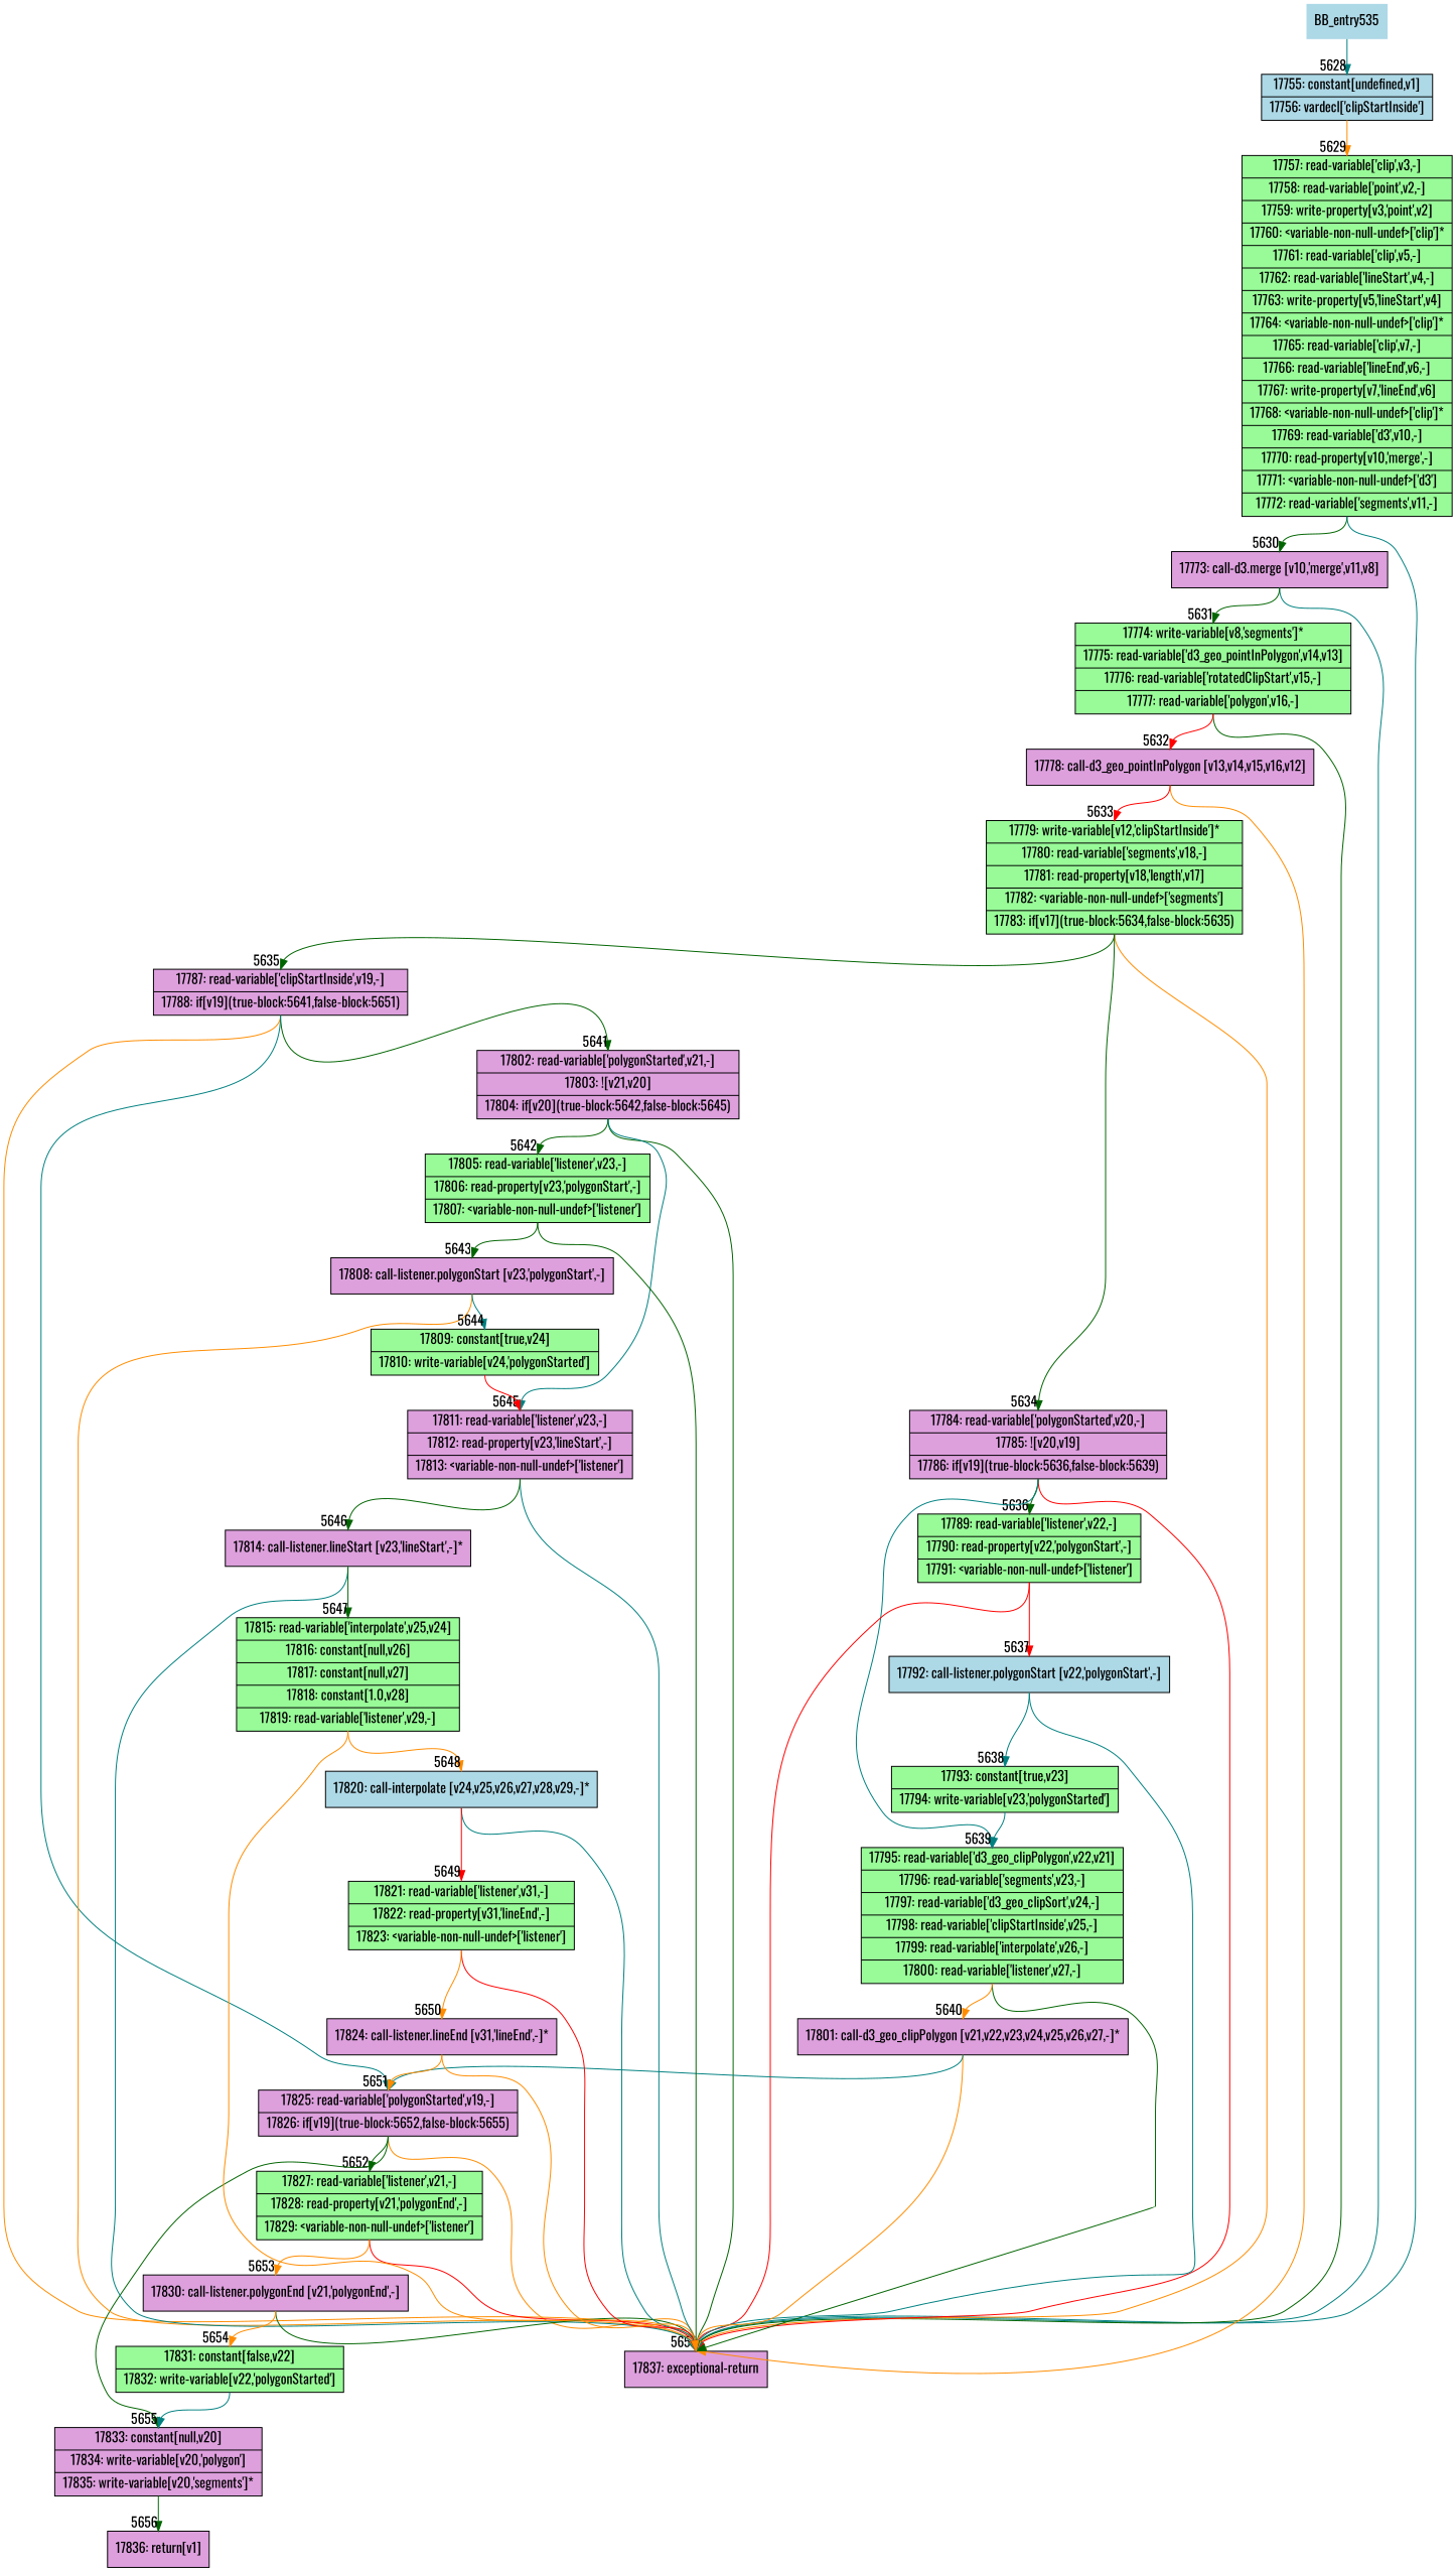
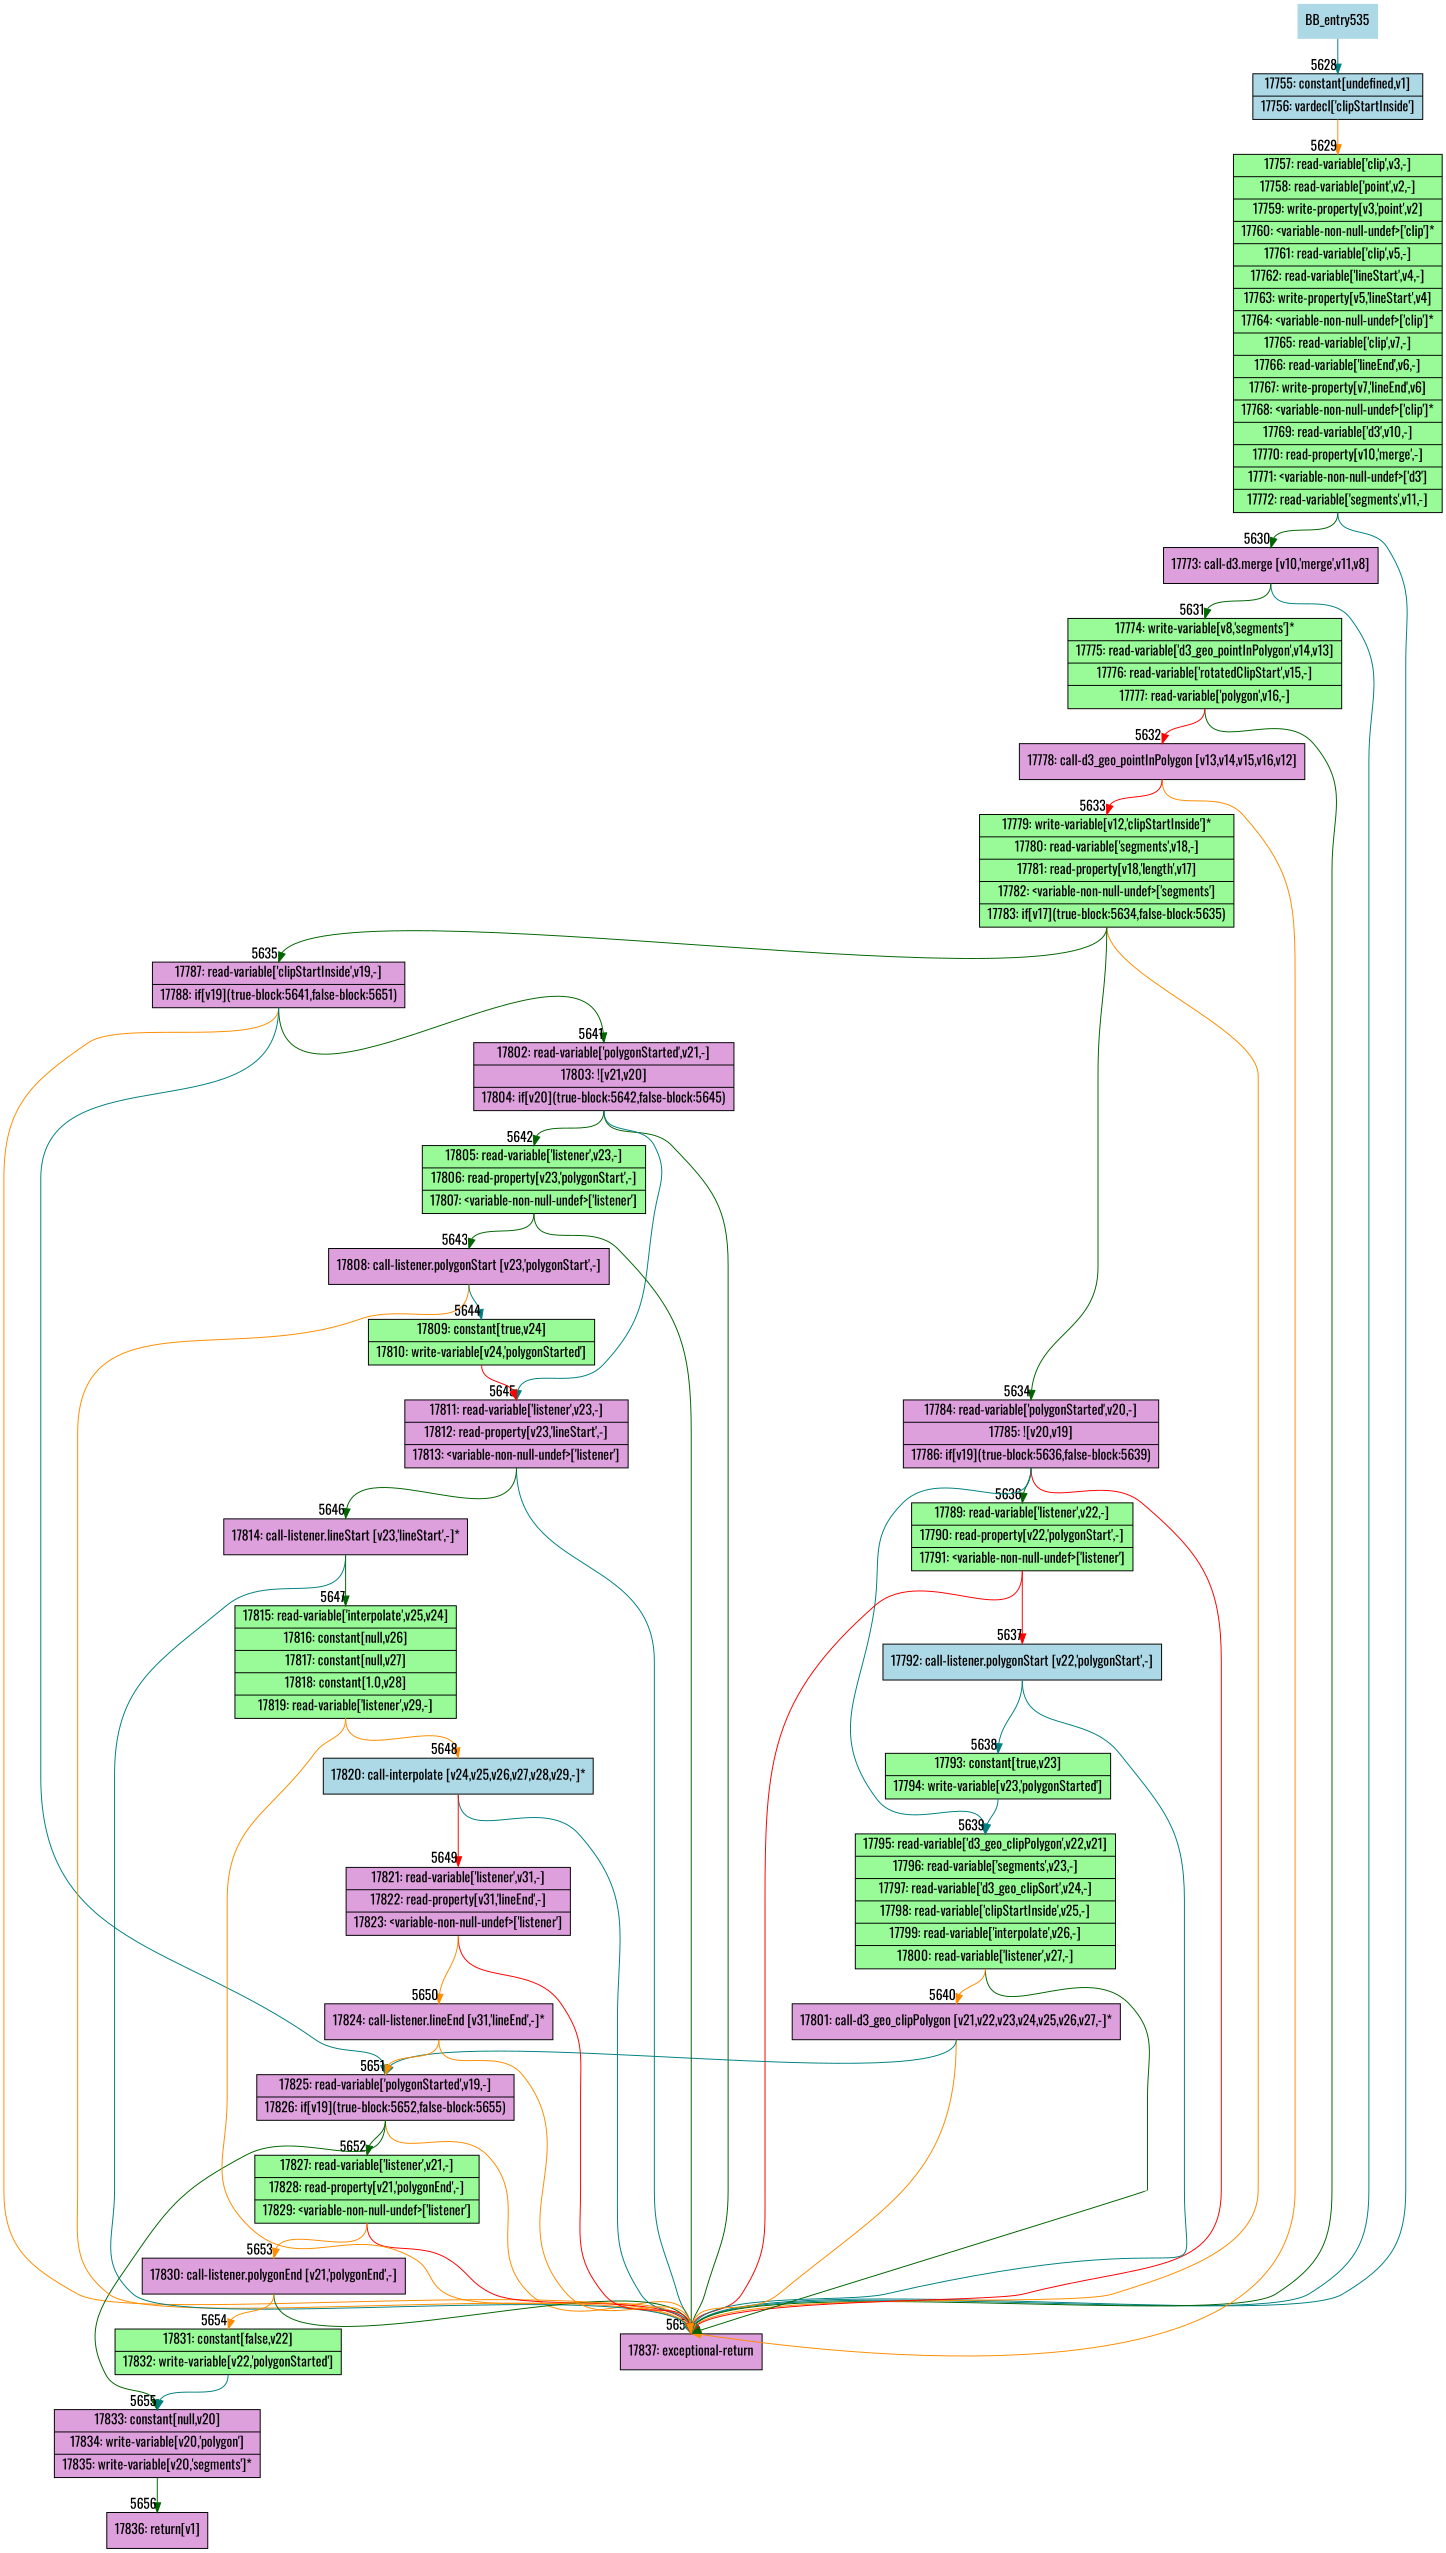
  digraph {
    fontname=Oswald
    rankdir=TD
    node [fillcolor=plum fontname=Oswald shape=record style=filled]
    edge [color=darkgreen fontname=Oswald headport=n tailport=s]
    BB_entry535 [fillcolor=lightblue shape=none]
    n2 [fillcolor=lightblue label="{17755: constant[undefined,v1]|17756: vardecl['clipStartInside']}"]
    n3 [fillcolor=palegreen label="{17757: read-variable['clip',v3,-]|17758: read-variable['point',v2,-]|17759: write-property[v3,'point',v2]|17760: \<variable-non-null-undef\>['clip']*|17761: read-variable['clip',v5,-]|17762: read-variable['lineStart',v4,-]|17763: write-property[v5,'lineStart',v4]|17764: \<variable-non-null-undef\>['clip']*|17765: read-variable['clip',v7,-]|17766: read-variable['lineEnd',v6,-]|17767: write-property[v7,'lineEnd',v6]|17768: \<variable-non-null-undef\>['clip']*|17769: read-variable['d3',v10,-]|17770: read-property[v10,'merge',-]|17771: \<variable-non-null-undef\>['d3']|17772: read-variable['segments',v11,-]}"]
    n4 [label="{17773: call-d3.merge [v10,'merge',v11,v8]}"]
    n5 [label="{17837: exceptional-return}"]
    n6 [fillcolor=palegreen label="{17774: write-variable[v8,'segments']*|17775: read-variable['d3_geo_pointInPolygon',v14,v13]|17776: read-variable['rotatedClipStart',v15,-]|17777: read-variable['polygon',v16,-]}"]
    n7 [label="{17778: call-d3_geo_pointInPolygon [v13,v14,v15,v16,v12]}"]
    n8 [fillcolor=palegreen label="{17779: write-variable[v12,'clipStartInside']*|17780: read-variable['segments',v18,-]|17781: read-property[v18,'length',v17]|17782: \<variable-non-null-undef\>['segments']|17783: if[v17](true-block:5634,false-block:5635)}"]
    n9 [label="{17784: read-variable['polygonStarted',v20,-]|17785: ![v20,v19]|17786: if[v19](true-block:5636,false-block:5639)}"]
    n10 [label="{17787: read-variable['clipStartInside',v19,-]|17788: if[v19](true-block:5641,false-block:5651)}"]
    n11 [fillcolor=palegreen label="{17789: read-variable['listener',v22,-]|17790: read-property[v22,'polygonStart',-]|17791: \<variable-non-null-undef\>['listener']}"]
    n12 [fillcolor=palegreen label="{17795: read-variable['d3_geo_clipPolygon',v22,v21]|17796: read-variable['segments',v23,-]|17797: read-variable['d3_geo_clipSort',v24,-]|17798: read-variable['clipStartInside',v25,-]|17799: read-variable['interpolate',v26,-]|17800: read-variable['listener',v27,-]}"]
    n13 [label="{17802: read-variable['polygonStarted',v21,-]|17803: ![v21,v20]|17804: if[v20](true-block:5642,false-block:5645)}"]
    n14 [label="{17825: read-variable['polygonStarted',v19,-]|17826: if[v19](true-block:5652,false-block:5655)}"]
    n15 [fillcolor=lightblue label="{17792: call-listener.polygonStart [v22,'polygonStart',-]}"]
    n16 [label="{17801: call-d3_geo_clipPolygon [v21,v22,v23,v24,v25,v26,v27,-]*}"]
    n17 [fillcolor=palegreen label="{17805: read-variable['listener',v23,-]|17806: read-property[v23,'polygonStart',-]|17807: \<variable-non-null-undef\>['listener']}"]
    n18 [label="{17811: read-variable['listener',v23,-]|17812: read-property[v23,'lineStart',-]|17813: \<variable-non-null-undef\>['listener']}"]
    n19 [fillcolor=palegreen label="{17827: read-variable['listener',v21,-]|17828: read-property[v21,'polygonEnd',-]|17829: \<variable-non-null-undef\>['listener']}"]
    n20 [label="{17833: constant[null,v20]|17834: write-variable[v20,'polygon']|17835: write-variable[v20,'segments']*}"]
    n21 [fillcolor=palegreen label="{17793: constant[true,v23]|17794: write-variable[v23,'polygonStarted']}"]
    n22 [label="{17808: call-listener.polygonStart [v23,'polygonStart',-]}"]
    n23 [label="{17814: call-listener.lineStart [v23,'lineStart',-]*}"]
    n24 [label="{17830: call-listener.polygonEnd [v21,'polygonEnd',-]}"]
    n25 [label="{17836: return[v1]}"]
    n26 [fillcolor=palegreen label="{17809: constant[true,v24]|17810: write-variable[v24,'polygonStarted']}"]
    n27 [fillcolor=palegreen label="{17815: read-variable['interpolate',v25,v24]|17816: constant[null,v26]|17817: constant[null,v27]|17818: constant[1.0,v28]|17819: read-variable['listener',v29,-]}"]
    n28 [fillcolor=lightblue label="{17820: call-interpolate [v24,v25,v26,v27,v28,v29,-]*}"]
-   n29 [fillcolor=palegreen label="{17821: read-variable['listener',v31,-]|17822: read-property[v31,'lineEnd',-]|17823: \<variable-non-null-undef\>['listener']}"]
+   n29 [label="{17821: read-variable['listener',v31,-]|17822: read-property[v31,'lineEnd',-]|17823: \<variable-non-null-undef\>['listener']}"]
    n30 [label="{17824: call-listener.lineEnd [v31,'lineEnd',-]*}"]
    n31 [fillcolor=palegreen label="{17831: constant[false,v22]|17832: write-variable[v22,'polygonStarted']}"]
    BB_entry535 -> n2 [color=teal headlabel="    5628"]
    n2 -> n3 [color=darkorange headlabel="      5629"]
    n3 -> n4 [headlabel="      5630"]
    n3 -> n5 [color=teal headlabel="      5657"]
    n4 -> n5 [color=teal]
    n4 -> n6 [headlabel="      5631"]
    n6 -> n5
    n6 -> n7 [color=red headlabel="      5632"]
    n7 -> n5 [color=darkorange]
    n7 -> n8 [color=red headlabel="      5633"]
    n8 -> n5 [color=darkorange]
    n8 -> n9 [headlabel="      5634"]
    n8 -> n10 [headlabel="      5635"]
    n9 -> n5 [color=red]
    n9 -> n11 [headlabel="      5636"]
    n9 -> n12 [color=teal headlabel="      5639"]
    n10 -> n5 [color=darkorange]
    n10 -> n13 [headlabel="      5641"]
    n10 -> n14 [color=teal headlabel="      5651"]
    n11 -> n5 [color=red]
    n11 -> n15 [color=red headlabel="      5637"]
    n12 -> n5
    n12 -> n16 [color=darkorange headlabel="      5640"]
    n13 -> n5
    n13 -> n17 [headlabel="      5642"]
    n13 -> n18 [color=teal headlabel="      5645"]
    n14 -> n5 [color=darkorange]
    n14 -> n19 [headlabel="      5652"]
    n14 -> n20 [headlabel="      5655"]
    n15 -> n5 [color=teal]
    n15 -> n21 [color=teal headlabel="      5638"]
    n16 -> n5 [color=darkorange]
    n16 -> n14 [color=teal]
    n17 -> n5
    n17 -> n22 [headlabel="      5643"]
    n18 -> n5 [color=teal]
    n18 -> n23 [headlabel="      5646"]
    n19 -> n5 [color=red]
    n19 -> n24 [color=darkorange headlabel="      5653"]
    n20 -> n25 [headlabel="      5656"]
    n21 -> n12 [color=teal]
    n22 -> n5 [color=darkorange]
    n22 -> n26 [color=teal headlabel="      5644"]
    n23 -> n5 [color=teal]
    n23 -> n27 [headlabel="      5647"]
    n24 -> n5
    n24 -> n31 [color=darkorange headlabel="      5654"]
    n26 -> n18 [color=red]
    n27 -> n5 [color=darkorange]
    n27 -> n28 [color=darkorange headlabel="      5648"]
    n28 -> n5 [color=teal]
    n28 -> n29 [color=red headlabel="      5649"]
    n29 -> n5 [color=red]
    n29 -> n30 [color=darkorange headlabel="      5650"]
    n30 -> n5 [color=darkorange]
    n30 -> n14 [color=darkorange]
    n31 -> n20 [color=teal]
  }
